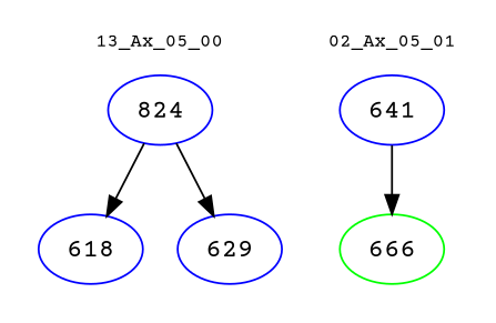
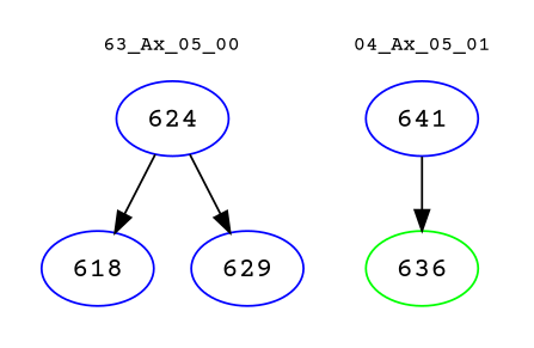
  digraph {
    fontname="Courier Prime"
    node [color=blue fontname="Courier Prime"]
    edge [color=black fontname="Courier Prime"]
-   n1 [label=824]
+   n1 [label=624]
    n2 [label=618]
    n3 [label=629]
    n4 [label=641]
-   n5 [color=green label=666]
+   n5 [color=green label=636]
    subgraph cluster_1 {
      color=white
      fontsize=10
-     label="13_Ax_05_00"
+     label="63_Ax_05_00"
      n1
      n2
      n3
    }
    subgraph cluster_2 {
      color=white
      fontsize=10
-     label="02_Ax_05_01"
+     label="04_Ax_05_01"
      n4
      n5
    }
    n1 -> n2
    n1 -> n3
    n4 -> n5
  }
